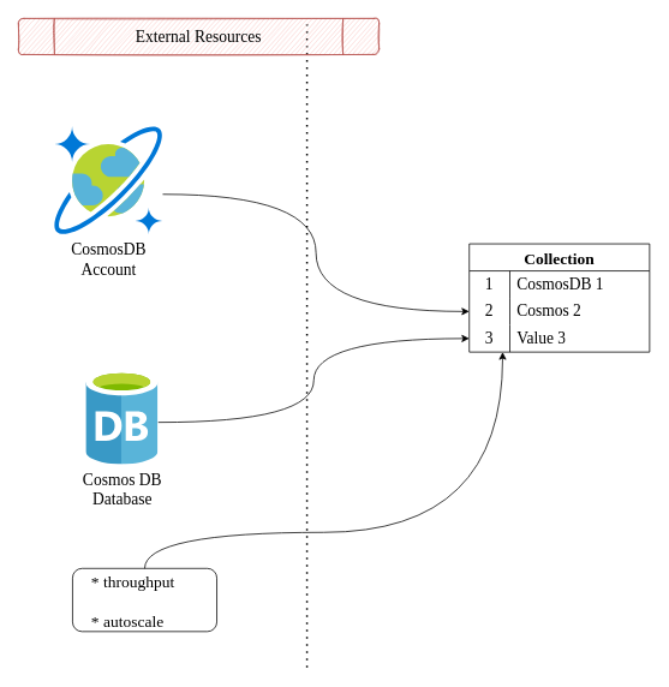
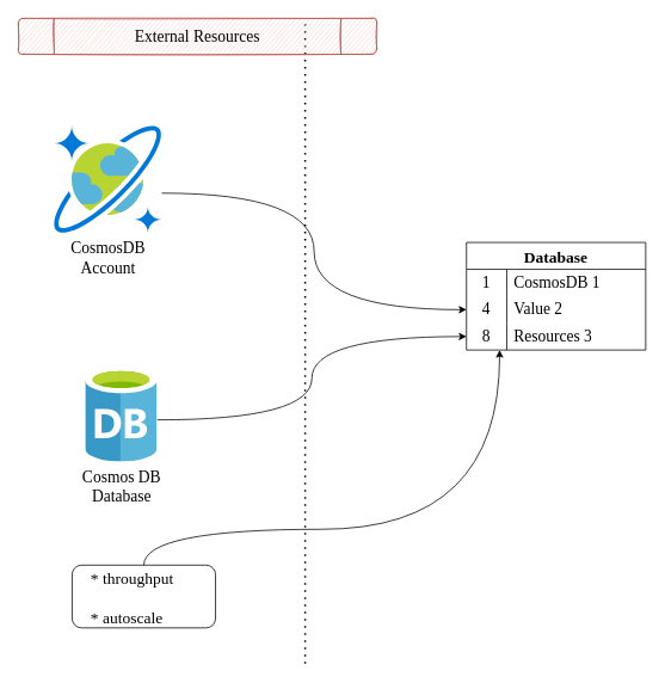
  <mxCell id="0" />
  <mxCell id="1" parent="0" />
  <mxCell id="2" style="edgeStyle=orthogonalEdgeStyle;curved=1;rounded=0;orthogonalLoop=1;jettySize=auto;html=1;entryX=0;entryY=0.5;entryDx=0;entryDy=0;fontFamily=Architects Daughter;fontSource=https%3A%2F%2Ffonts.googleapis.com%2Fcss%3Ffamily%3DArchitects%2BDaughter;fontSize=18;exitX=1;exitY=0.625;exitDx=0;exitDy=0;exitPerimeter=0;" edge="1" parent="1" source="3" target="12"><mxGeometry relative="1" as="geometry" /></mxCell>
  <mxCell id="3" value="CosmosDB &lt;br&gt;Account" style="sketch=0;aspect=fixed;html=1;points=[];align=center;image;fontSize=18;image=img/lib/mscae/CosmosDB.svg;fontFamily=Architects Daughter;fontSource=https%3A%2F%2Ffonts.googleapis.com%2Fcss%3Ffamily%3DArchitects%2BDaughter;" parent="1" vertex="1"><mxGeometry x="60" y="140" width="120" height="120" as="geometry" /></mxCell>
  <mxCell id="4" value="" style="endArrow=none;dashed=1;html=1;dashPattern=1 3;strokeWidth=2;rounded=0;" parent="1" edge="1"><mxGeometry width="50" height="50" relative="1" as="geometry"><mxPoint x="340" y="740" as="sourcePoint" /><mxPoint x="340" y="20" as="targetPoint" /></mxGeometry></mxCell>
  <mxCell id="5" value="External Resources" style="shape=process;whiteSpace=wrap;html=1;backgroundOutline=1;shadow=0;rounded=1;fillColor=#f8cecc;strokeColor=#b85450;sketch=1;fontFamily=Architects Daughter;fontSource=https%3A%2F%2Ffonts.googleapis.com%2Fcss%3Ffamily%3DArchitects%2BDaughter;fontSize=18;" parent="1" vertex="1"><mxGeometry x="20" y="20" width="400" height="40" as="geometry" /></mxCell>
  <mxCell id="6" style="edgeStyle=orthogonalEdgeStyle;curved=1;rounded=0;orthogonalLoop=1;jettySize=auto;html=1;entryX=0;entryY=0.5;entryDx=0;entryDy=0;fontFamily=Architects Daughter;fontSource=https%3A%2F%2Ffonts.googleapis.com%2Fcss%3Ffamily%3DArchitects%2BDaughter;fontSize=18;exitX=1.001;exitY=0.552;exitDx=0;exitDy=0;exitPerimeter=0;" edge="1" parent="1" source="7" target="15"><mxGeometry relative="1" as="geometry" /></mxCell>
  <mxCell id="7" value="Cosmos DB&lt;br&gt;Database" style="sketch=0;aspect=fixed;html=1;points=[];align=center;image;fontSize=18;image=img/lib/mscae/Database_General.svg;fontFamily=Architects Daughter;fontSource=https%3A%2F%2Ffonts.googleapis.com%2Fcss%3Ffamily%3DArchitects%2BDaughter;" parent="1" vertex="1"><mxGeometry x="95.1" y="410" width="79.8" height="105" as="geometry" /></mxCell>
- <mxCell id="8" value="Collection" style="shape=table;startSize=30;container=1;collapsible=0;childLayout=tableLayout;fixedRows=1;rowLines=0;fontStyle=1;fontFamily=Architects Daughter;fontSource=https%3A%2F%2Ffonts.googleapis.com%2Fcss%3Ffamily%3DArchitects%2BDaughter;fontSize=18;" vertex="1" parent="1"><mxGeometry x="520" y="270" width="200" height="120" as="geometry" /></mxCell>
+ <mxCell id="8" value="Database" style="shape=table;startSize=30;container=1;collapsible=0;childLayout=tableLayout;fixedRows=1;rowLines=0;fontStyle=1;fontFamily=Architects Daughter;fontSource=https%3A%2F%2Ffonts.googleapis.com%2Fcss%3Ffamily%3DArchitects%2BDaughter;fontSize=18;" vertex="1" parent="1"><mxGeometry x="520" y="270" width="200" height="120" as="geometry" /></mxCell>
  <mxCell id="9" value="" style="shape=tableRow;horizontal=0;startSize=0;swimlaneHead=0;swimlaneBody=0;top=0;left=0;bottom=0;right=0;collapsible=0;dropTarget=0;fillColor=none;points=[[0,0.5],[1,0.5]];portConstraint=eastwest;fontFamily=Architects Daughter;fontSource=https%3A%2F%2Ffonts.googleapis.com%2Fcss%3Ffamily%3DArchitects%2BDaughter;fontSize=18;" vertex="1" parent="8"><mxGeometry y="30" width="200" height="30" as="geometry" /></mxCell>
  <mxCell id="10" value="1" style="shape=partialRectangle;html=1;whiteSpace=wrap;connectable=0;fillColor=none;top=0;left=0;bottom=0;right=0;overflow=hidden;pointerEvents=1;fontFamily=Architects Daughter;fontSource=https%3A%2F%2Ffonts.googleapis.com%2Fcss%3Ffamily%3DArchitects%2BDaughter;fontSize=18;" vertex="1" parent="9"><mxGeometry width="45" height="30" as="geometry"><mxRectangle width="45" height="30" as="alternateBounds" /></mxGeometry></mxCell>
  <mxCell id="11" value="CosmosDB 1" style="shape=partialRectangle;html=1;whiteSpace=wrap;connectable=0;fillColor=none;top=0;left=0;bottom=0;right=0;align=left;spacingLeft=6;overflow=hidden;fontFamily=Architects Daughter;fontSource=https%3A%2F%2Ffonts.googleapis.com%2Fcss%3Ffamily%3DArchitects%2BDaughter;fontSize=18;" vertex="1" parent="9"><mxGeometry x="45" width="155" height="30" as="geometry"><mxRectangle width="155" height="30" as="alternateBounds" /></mxGeometry></mxCell>
  <mxCell id="12" value="" style="shape=tableRow;horizontal=0;startSize=0;swimlaneHead=0;swimlaneBody=0;top=0;left=0;bottom=0;right=0;collapsible=0;dropTarget=0;fillColor=none;points=[[0,0.5],[1,0.5]];portConstraint=eastwest;fontFamily=Architects Daughter;fontSource=https%3A%2F%2Ffonts.googleapis.com%2Fcss%3Ffamily%3DArchitects%2BDaughter;fontSize=18;" vertex="1" parent="8"><mxGeometry y="60" width="200" height="30" as="geometry" /></mxCell>
- <mxCell id="13" value="2" style="shape=partialRectangle;html=1;whiteSpace=wrap;connectable=0;fillColor=none;top=0;left=0;bottom=0;right=0;overflow=hidden;fontFamily=Architects Daughter;fontSource=https%3A%2F%2Ffonts.googleapis.com%2Fcss%3Ffamily%3DArchitects%2BDaughter;fontSize=18;" vertex="1" parent="12"><mxGeometry width="45" height="30" as="geometry"><mxRectangle width="45" height="30" as="alternateBounds" /></mxGeometry></mxCell>
- <mxCell id="14" value="Cosmos 2" style="shape=partialRectangle;html=1;whiteSpace=wrap;connectable=0;fillColor=none;top=0;left=0;bottom=0;right=0;align=left;spacingLeft=6;overflow=hidden;fontFamily=Architects Daughter;fontSource=https%3A%2F%2Ffonts.googleapis.com%2Fcss%3Ffamily%3DArchitects%2BDaughter;fontSize=18;" vertex="1" parent="12"><mxGeometry x="45" width="155" height="30" as="geometry"><mxRectangle width="155" height="30" as="alternateBounds" /></mxGeometry></mxCell>
+ <mxCell id="13" value="4" style="shape=partialRectangle;html=1;whiteSpace=wrap;connectable=0;fillColor=none;top=0;left=0;bottom=0;right=0;overflow=hidden;fontFamily=Architects Daughter;fontSource=https%3A%2F%2Ffonts.googleapis.com%2Fcss%3Ffamily%3DArchitects%2BDaughter;fontSize=18;" vertex="1" parent="12"><mxGeometry width="45" height="30" as="geometry"><mxRectangle width="45" height="30" as="alternateBounds" /></mxGeometry></mxCell>
+ <mxCell id="14" value="Value 2" style="shape=partialRectangle;html=1;whiteSpace=wrap;connectable=0;fillColor=none;top=0;left=0;bottom=0;right=0;align=left;spacingLeft=6;overflow=hidden;fontFamily=Architects Daughter;fontSource=https%3A%2F%2Ffonts.googleapis.com%2Fcss%3Ffamily%3DArchitects%2BDaughter;fontSize=18;" vertex="1" parent="12"><mxGeometry x="45" width="155" height="30" as="geometry"><mxRectangle width="155" height="30" as="alternateBounds" /></mxGeometry></mxCell>
  <mxCell id="15" value="" style="shape=tableRow;horizontal=0;startSize=0;swimlaneHead=0;swimlaneBody=0;top=0;left=0;bottom=0;right=0;collapsible=0;dropTarget=0;fillColor=none;points=[[0,0.5],[1,0.5]];portConstraint=eastwest;fontFamily=Architects Daughter;fontSource=https%3A%2F%2Ffonts.googleapis.com%2Fcss%3Ffamily%3DArchitects%2BDaughter;fontSize=18;" vertex="1" parent="8"><mxGeometry y="90" width="200" height="30" as="geometry" /></mxCell>
- <mxCell id="16" value="3" style="shape=partialRectangle;html=1;whiteSpace=wrap;connectable=0;fillColor=none;top=0;left=0;bottom=0;right=0;overflow=hidden;fontFamily=Architects Daughter;fontSource=https%3A%2F%2Ffonts.googleapis.com%2Fcss%3Ffamily%3DArchitects%2BDaughter;fontSize=18;" vertex="1" parent="15"><mxGeometry width="45" height="30" as="geometry"><mxRectangle width="45" height="30" as="alternateBounds" /></mxGeometry></mxCell>
- <mxCell id="17" value="Value 3" style="shape=partialRectangle;html=1;whiteSpace=wrap;connectable=0;fillColor=none;top=0;left=0;bottom=0;right=0;align=left;spacingLeft=6;overflow=hidden;fontFamily=Architects Daughter;fontSource=https%3A%2F%2Ffonts.googleapis.com%2Fcss%3Ffamily%3DArchitects%2BDaughter;fontSize=18;" vertex="1" parent="15"><mxGeometry x="45" width="155" height="30" as="geometry"><mxRectangle width="155" height="30" as="alternateBounds" /></mxGeometry></mxCell>
+ <mxCell id="16" value="8" style="shape=partialRectangle;html=1;whiteSpace=wrap;connectable=0;fillColor=none;top=0;left=0;bottom=0;right=0;overflow=hidden;fontFamily=Architects Daughter;fontSource=https%3A%2F%2Ffonts.googleapis.com%2Fcss%3Ffamily%3DArchitects%2BDaughter;fontSize=18;" vertex="1" parent="15"><mxGeometry width="45" height="30" as="geometry"><mxRectangle width="45" height="30" as="alternateBounds" /></mxGeometry></mxCell>
+ <mxCell id="17" value="Resources 3" style="shape=partialRectangle;html=1;whiteSpace=wrap;connectable=0;fillColor=none;top=0;left=0;bottom=0;right=0;align=left;spacingLeft=6;overflow=hidden;fontFamily=Architects Daughter;fontSource=https%3A%2F%2Ffonts.googleapis.com%2Fcss%3Ffamily%3DArchitects%2BDaughter;fontSize=18;" vertex="1" parent="15"><mxGeometry x="45" width="155" height="30" as="geometry"><mxRectangle width="155" height="30" as="alternateBounds" /></mxGeometry></mxCell>
  <mxCell id="18" value="" style="group" vertex="1" connectable="0" parent="1"><mxGeometry x="80" y="630" width="160" height="80" as="geometry" /></mxCell>
  <mxCell id="19" value="" style="rounded=1;whiteSpace=wrap;html=1;fontFamily=Architects Daughter;fontSource=https%3A%2F%2Ffonts.googleapis.com%2Fcss%3Ffamily%3DArchitects%2BDaughter;fontSize=18;" vertex="1" parent="18"><mxGeometry width="160" height="70" as="geometry" /></mxCell>
  <mxCell id="20" value="* throughput&#10;&#10;* autoscale&#10;" style="text;strokeColor=none;fillColor=none;align=left;verticalAlign=middle;spacingLeft=4;spacingRight=4;overflow=hidden;points=[[0,0.5],[1,0.5]];portConstraint=eastwest;rotatable=0;fontFamily=Architects Daughter;fontSource=https%3A%2F%2Ffonts.googleapis.com%2Fcss%3Ffamily%3DArchitects%2BDaughter;fontSize=18;" vertex="1" parent="18"><mxGeometry x="15" y="2.56" width="130" height="73.44" as="geometry" /></mxCell>
  <mxCell id="21" style="edgeStyle=orthogonalEdgeStyle;curved=1;rounded=0;orthogonalLoop=1;jettySize=auto;html=1;entryX=0.185;entryY=1;entryDx=0;entryDy=0;entryPerimeter=0;fontFamily=Architects Daughter;fontSource=https%3A%2F%2Ffonts.googleapis.com%2Fcss%3Ffamily%3DArchitects%2BDaughter;fontSize=18;" edge="1" parent="1" source="19" target="15"><mxGeometry relative="1" as="geometry"><Array as="points"><mxPoint x="160" y="590" /><mxPoint x="557" y="590" /></Array></mxGeometry></mxCell>
